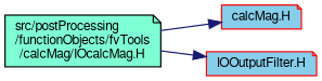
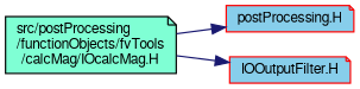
  digraph {
    rankdir=LR
    node [color=red fillcolor=skyblue fontname=FreeSans fontsize=10 shape=note style=filled]
    edge [color=midnightblue fontname=FreeSans fontsize=10 labelfontname=FreeSans labelfontsize=10 style=solid]
    n1 [color=black fillcolor=aquamarine fontcolor=black height=0.2 label="src/postProcessing\l/functionObjects/fvTools\l/calcMag/IOcalcMag.H" width=0.4]
-   n2 [height=0.2 label="calcMag.H" width=0.4]
+   n2 [height=0.2 label="postProcessing.H" width=0.4]
    n3 [height=0.2 label="IOOutputFilter.H" width=0.4]
    n1 -> n2
    n1 -> n3
  }
